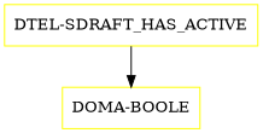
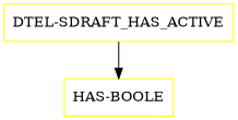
  digraph {
    node [color=yellow shape=box]
    "DTEL-SDRAFT_HAS_ACTIVE"
-   "DOMA-BOOLE"
+   "DOMA-BOOLE" [label="HAS-BOOLE"]
    "DTEL-SDRAFT_HAS_ACTIVE" -> "DOMA-BOOLE"
  }
